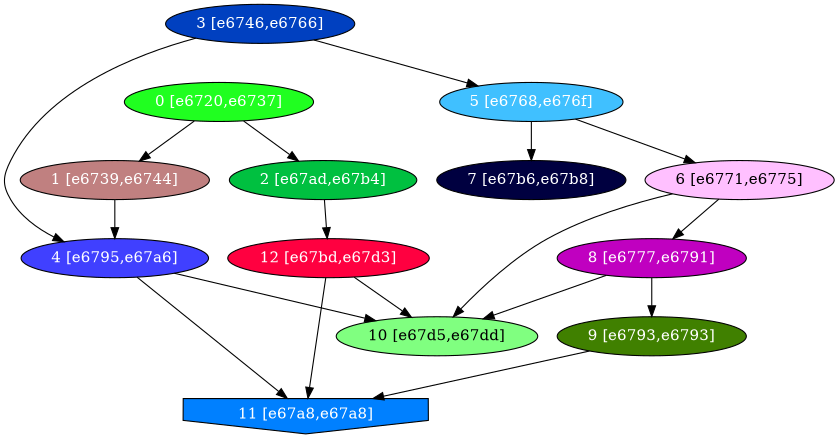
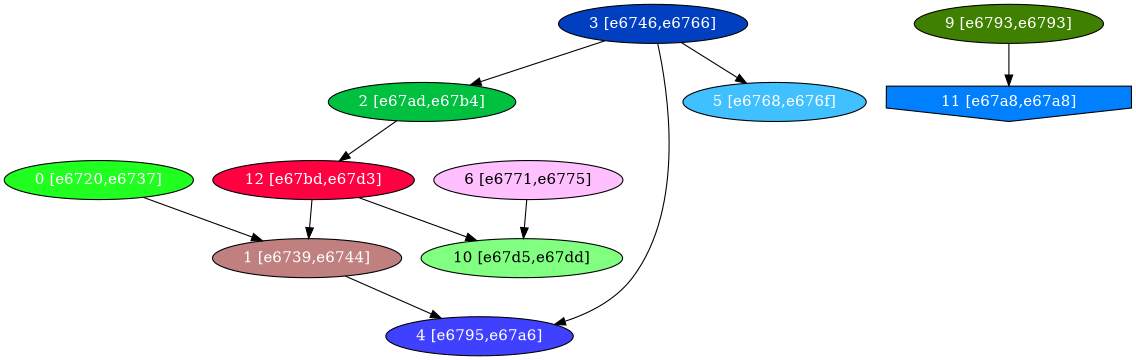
  digraph {
    node [fontcolor="#ffffff" shape=oval style=filled]
    n1 [fillcolor="#20FF20" label="0 [e6720,e6737]"]
    n2 [fillcolor="#C08080" label="1 [e6739,e6744]"]
    n3 [fillcolor="#00C040" label="2 [e67ad,e67b4]"]
    n4 [fillcolor="#4040FF" label="4 [e6795,e67a6]"]
    n5 [fillcolor="#FF0040" label="12 [e67bd,e67d3]"]
    n6 [fillcolor="#0040C0" label="3 [e6746,e6766]"]
    n7 [fillcolor="#40C0FF" label="5 [e6768,e676f]"]
    n8 [fillcolor="#80FF80" fontcolor="#000000" label="10 [e67d5,e67dd]"]
    n9 [fillcolor="#0080FF" label="11 [e67a8,e67a8]" shape=invhouse]
    n10 [fillcolor="#FFC0FF" fontcolor="#000000" label="6 [e6771,e6775]"]
-   n11 [fillcolor="#000040" label="7 [e67b6,e67b8]"]
-   n12 [fillcolor="#C000C0" label="8 [e6777,e6791]"]
    n13 [fillcolor="#408000" label="9 [e6793,e6793]"]
    n1 -> n2
-   n1 -> n3
+   n6 -> n3
    n2 -> n4
    n3 -> n5
-   n4 -> n8
-   n4 -> n9
    n5 -> n8
-   n5 -> n9
+   n5 -> n2
    n6 -> n4
    n6 -> n7
-   n7 -> n10
-   n7 -> n11
    n10 -> n8
-   n10 -> n12
-   n12 -> n8
-   n12 -> n13
    n13 -> n9
  }
